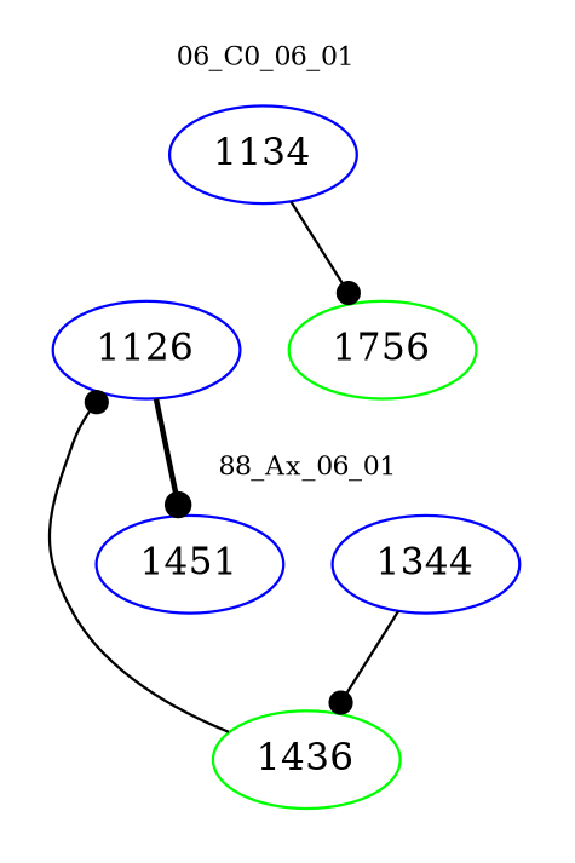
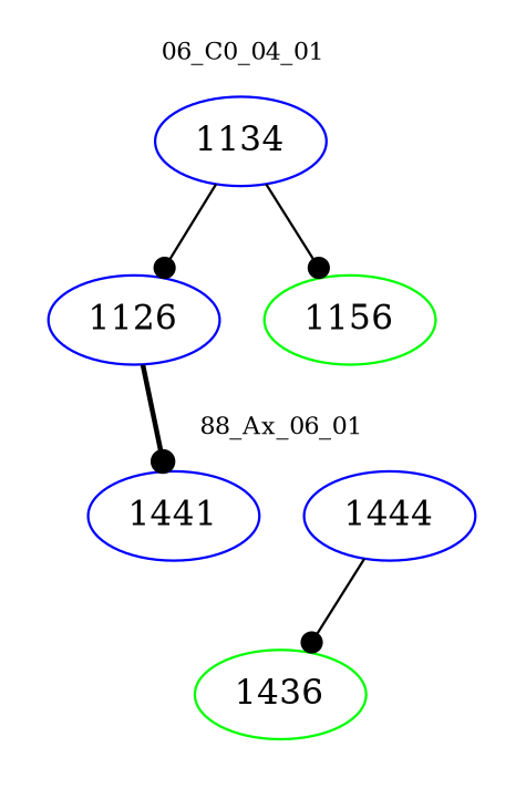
  digraph {
    node [color=blue]
    edge [arrowhead=dot color=black style=solid]
-   n1 [label=1344]
+   n1 [label=1444]
    n2 [color=green label=1436]
-   n3 [label=1451]
+   n3 [label=1441]
    n4 [label=1134]
    n5 [label=1126]
-   n6 [color=green label=1756]
+   n6 [color=green label=1156]
    subgraph cluster_1 {
      color=white
      fontsize=10
      label="88_Ax_06_01"
      n1
      n2
      n3
    }
    subgraph cluster_2 {
      color=white
      fontsize=10
-     label="06_C0_06_01"
+     label="06_C0_04_01"
      n4
      n5
      n6
    }
    n1 -> n2
-   n2 -> n5
+   n4 -> n5
    n4 -> n6
    n5 -> n3 [style=bold]
  }
